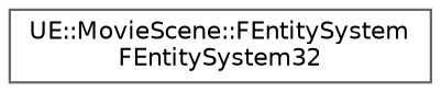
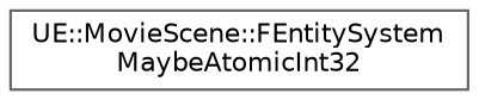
  digraph {
    rankdir=TB
-   n1 [color=grey40 fillcolor=white fontname=Helvetica fontsize=10 height=0.2 label="UE::MovieScene::FEntitySystem\lFEntitySystem32" shape=box style=filled width=0.4]
+   n1 [color=grey40 fillcolor=white fontname=Helvetica fontsize=10 height=0.2 label="UE::MovieScene::FEntitySystem\lMaybeAtomicInt32" shape=box style=filled width=0.4]
  }
